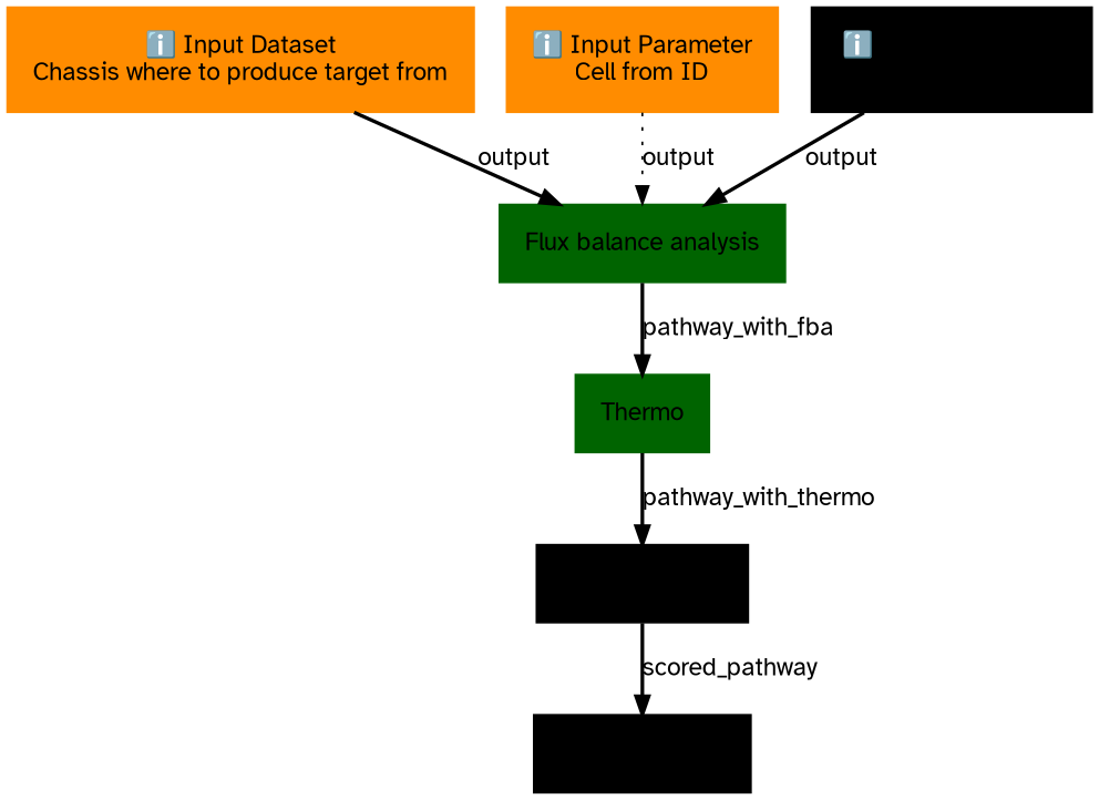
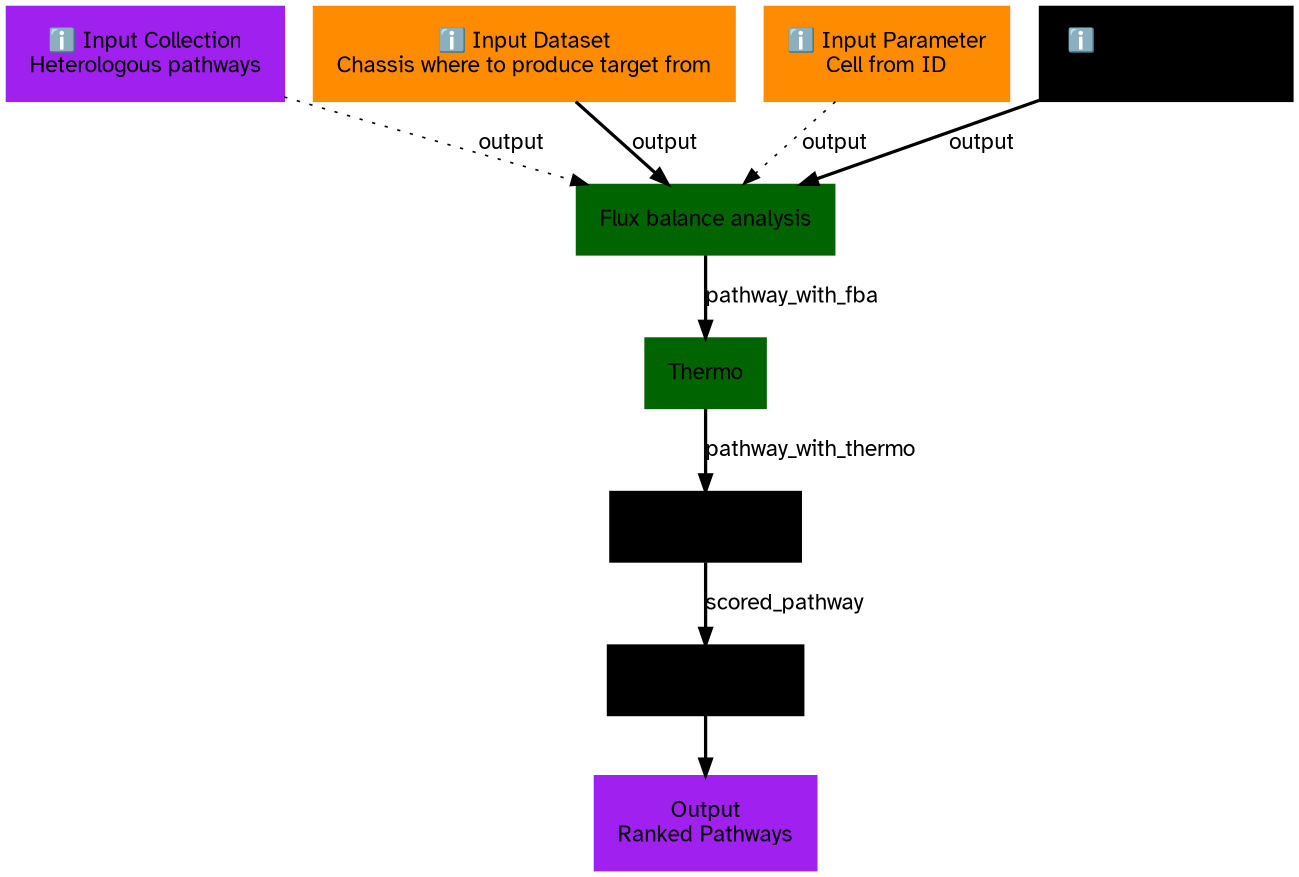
  digraph {
    node [color=black fontname="Atkinson Hyperlegible" margin="0.2,0.2" shape=box style=filled]
    edge [fontname="Atkinson Hyperlegible" style=bold]
+   n1 [color=purple label="ℹ️ Input Collection\nHeterologous pathways"]
    n2 [color=darkgreen label="Flux balance analysis"]
    n3 [color=darkgreen label=Thermo]
    n4 [color=darkorange label="ℹ️ Input Dataset\nChassis where to produce target from"]
    n5 [color=darkorange label="ℹ️ Input Parameter\nCell from ID"]
    n6 [label="ℹ️ Input Parameter\nBiomass reaction ID"]
    n7 [label="Score Pathway"]
    n8 [label="Rank Pathways"]
+   n9 [color=purple label="Output\nRanked Pathways"]
+   n1 -> n2 [label=output style=dotted]
    n2 -> n3 [label=pathway_with_fba]
    n3 -> n7 [label=pathway_with_thermo]
    n4 -> n2 [label=output]
    n5 -> n2 [label=output style=dotted]
    n6 -> n2 [label=output]
    n7 -> n8 [label=scored_pathway]
+   n8 -> n9
  }
